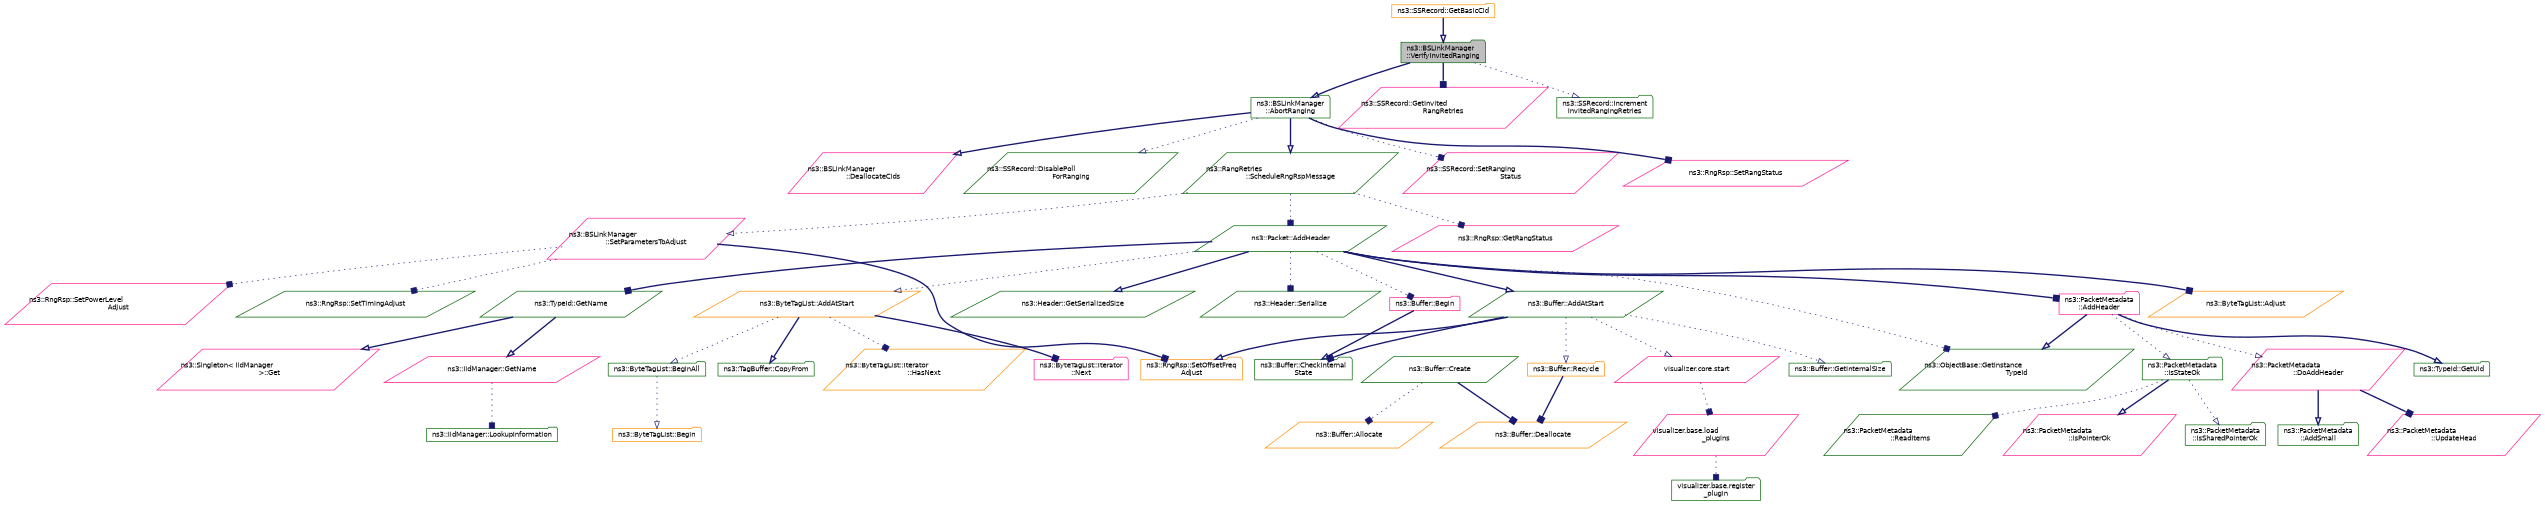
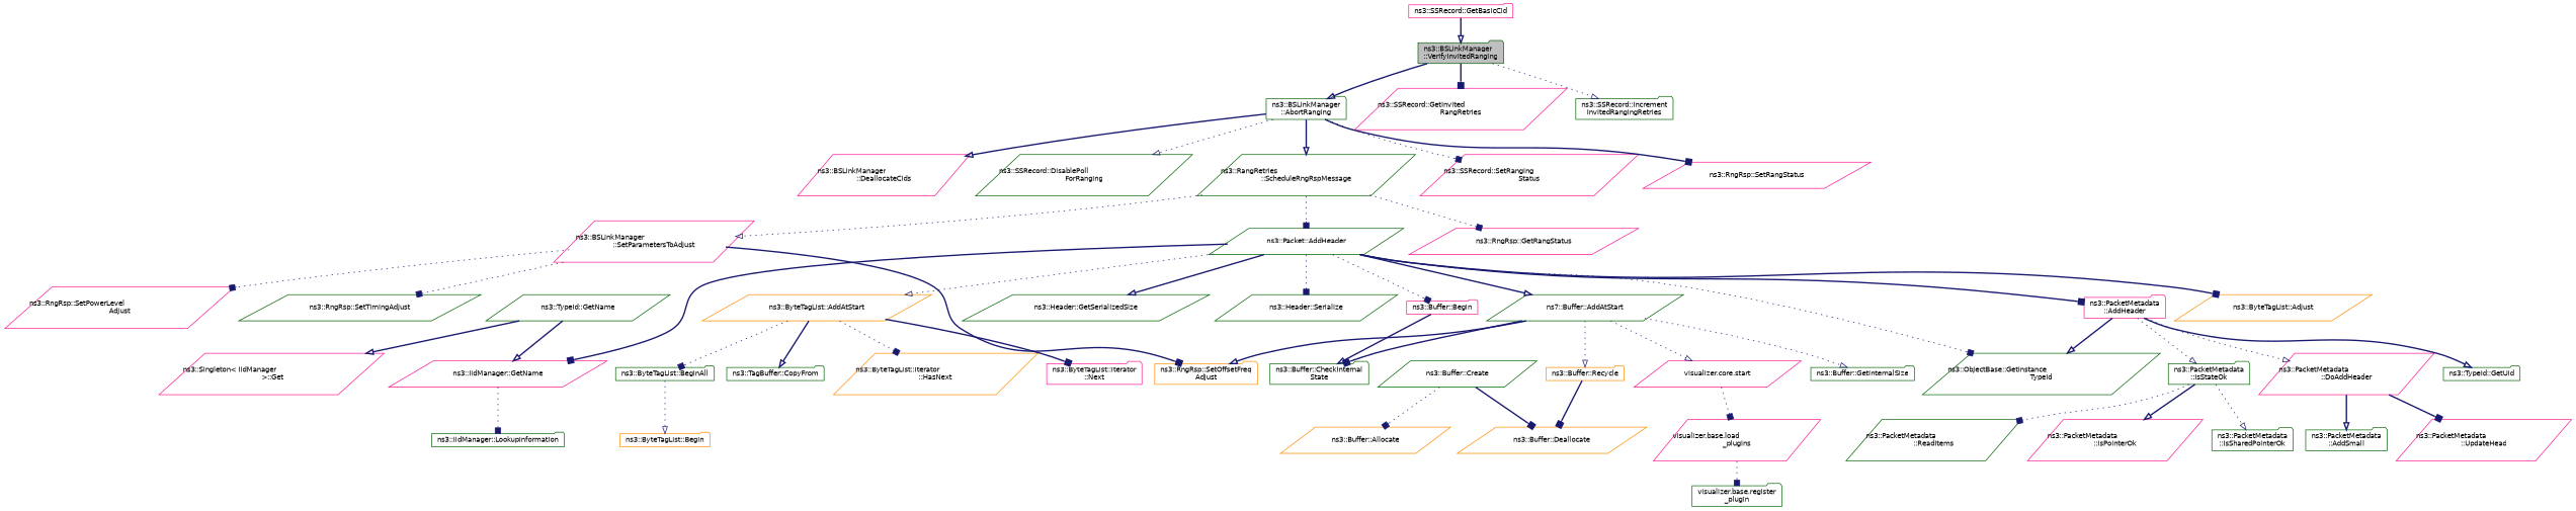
  digraph {
    rankdir=TB
    node [color=darkgreen fillcolor=white fontname=Helvetica fontsize=10 shape=parallelogram style=filled]
    edge [arrowhead=onormal color=midnightblue fontname=Helvetica fontsize=10 labelfontname=Helvetica labelfontsize=10 style=bold]
    n1 [fillcolor=grey75 fontcolor=black height=0.2 label="ns3::BSLinkManager\l::VerifyInvitedRanging" shape=folder width=0.4]
    n2 [height=0.2 label="ns3::BSLinkManager\l::AbortRanging" shape=folder width=0.4]
    n3 [color=deeppink height=0.2 label="ns3::SSRecord::GetInvited\lRangRetries" width=0.4]
    n4 [height=0.2 label="ns3::SSRecord::Increment\lInvitedRangingRetries" shape=folder width=0.4]
    n5 [color=deeppink height=0.2 label="ns3::BSLinkManager\l::DeallocateCids" width=0.4]
    n6 [height=0.2 label="ns3::SSRecord::DisablePoll\lForRanging" width=0.4]
    n7 [height=0.2 label="ns3::RangRetries\l::ScheduleRngRspMessage" width=0.4]
    n8 [color=deeppink height=0.2 label="ns3::SSRecord::SetRanging\lStatus" width=0.4]
    n9 [color=deeppink height=0.2 label="ns3::RngRsp::SetRangStatus" width=0.4]
-   n10 [color=darkorange height=0.2 label="ns3::SSRecord::GetBasicCid" shape=folder width=0.4]
+   n10 [color=deeppink height=0.2 label="ns3::SSRecord::GetBasicCid" shape=folder width=0.4]
    n11 [height=0.2 label="ns3::Packet::AddHeader" width=0.4]
    n12 [color=deeppink height=0.2 label="ns3::RngRsp::GetRangStatus" width=0.4]
    n13 [color=deeppink height=0.2 label="ns3::BSLinkManager\l::SetParametersToAdjust" width=0.4]
    n14 [color=darkorange height=0.2 label="ns3::ByteTagList::AddAtStart" width=0.4]
-   n15 [height=0.2 label="ns3::Buffer::AddAtStart" width=0.4]
+   n15 [height=0.2 label="ns7::Buffer::AddAtStart" width=0.4]
    n16 [color=deeppink height=0.2 label="ns3::PacketMetadata\l::AddHeader" shape=folder width=0.4]
    n17 [height=0.2 label="ns3::ObjectBase::GetInstance\lTypeId" width=0.4]
    n18 [color=darkorange height=0.2 label="ns3::ByteTagList::Adjust" width=0.4]
    n19 [color=deeppink height=0.2 label="ns3::Buffer::Begin" shape=folder width=0.4]
    n20 [height=0.2 label="ns3::TypeId::GetName" width=0.4]
    n21 [height=0.2 label="ns3::Header::GetSerializedSize" width=0.4]
    n22 [height=0.2 label="ns3::Header::Serialize" width=0.4]
    n23 [color=darkorange height=0.2 label="ns3::RngRsp::SetOffsetFreq\lAdjust" shape=folder width=0.4]
    n24 [color=deeppink height=0.2 label="ns3::RngRsp::SetPowerLevel\lAdjust" width=0.4]
    n25 [height=0.2 label="ns3::RngRsp::SetTimingAdjust" width=0.4]
    n26 [height=0.2 label="ns3::ByteTagList::BeginAll" shape=folder width=0.4]
    n27 [height=0.2 label="ns3::TagBuffer::CopyFrom" shape=folder width=0.4]
    n28 [color=darkorange height=0.2 label="ns3::ByteTagList::Iterator\l::HasNext" width=0.4]
    n29 [color=deeppink height=0.2 label="ns3::ByteTagList::Iterator\l::Next" shape=folder width=0.4]
    n30 [height=0.2 label="ns3::Buffer::CheckInternal\lState" shape=folder width=0.4]
    n31 [height=0.2 label="ns3::Buffer::GetInternalSize" shape=folder width=0.4]
    n32 [color=darkorange height=0.2 label="ns3::Buffer::Recycle" shape=folder width=0.4]
    n33 [color=deeppink height=0.2 label="visualizer.core.start" width=0.4]
    n34 [color=deeppink height=0.2 label="ns3::PacketMetadata\l::DoAddHeader" width=0.4]
    n35 [height=0.2 label="ns3::TypeId::GetUid" shape=folder width=0.4]
    n36 [height=0.2 label="ns3::PacketMetadata\l::IsStateOk" shape=folder width=0.4]
    n37 [color=deeppink height=0.2 label="ns3::Singleton\< IidManager\l \>::Get" width=0.4]
    n38 [color=deeppink height=0.2 label="ns3::IidManager::GetName" width=0.4]
    n39 [color=darkorange height=0.2 label="ns3::ByteTagList::Begin" shape=folder width=0.4]
    n40 [height=0.2 label="ns3::Buffer::Create" width=0.4]
    n41 [color=darkorange height=0.2 label="ns3::Buffer::Allocate" width=0.4]
    n42 [color=darkorange height=0.2 label="ns3::Buffer::Deallocate" width=0.4]
    n43 [color=deeppink height=0.2 label="visualizer.base.load\l_plugins" width=0.4]
    n44 [height=0.2 label="visualizer.base.register\l_plugin" shape=folder width=0.4]
    n45 [height=0.2 label="ns3::PacketMetadata\l::AddSmall" shape=folder width=0.4]
    n46 [color=deeppink height=0.2 label="ns3::PacketMetadata\l::UpdateHead" width=0.4]
    n47 [color=deeppink height=0.2 label="ns3::PacketMetadata\l::IsPointerOk" width=0.4]
    n48 [height=0.2 label="ns3::PacketMetadata\l::IsSharedPointerOk" shape=folder width=0.4]
    n49 [height=0.2 label="ns3::PacketMetadata\l::ReadItems" width=0.4]
    n50 [height=0.2 label="ns3::IidManager::LookupInformation" shape=folder width=0.4]
    n1 -> n2
    n1 -> n3 [arrowhead=box]
    n1 -> n4 [style=dotted]
    n2 -> n5
    n2 -> n6 [style=dotted]
    n2 -> n7
    n2 -> n8 [arrowhead=box style=dotted]
    n2 -> n9 [arrowhead=box]
    n7 -> n11 [arrowhead=box style=dotted]
    n7 -> n12 [arrowhead=box style=dotted]
    n7 -> n13 [style=dotted]
    n10 -> n1
    n11 -> n14 [style=dotted]
    n11 -> n15
    n11 -> n16 [arrowhead=box]
    n11 -> n17 [arrowhead=box style=dotted]
    n11 -> n18 [arrowhead=box]
    n11 -> n19 [arrowhead=box style=dotted]
-   n11 -> n20 [arrowhead=box]
+   n11 -> n38 [arrowhead=box]
    n11 -> n21
    n11 -> n22 [arrowhead=box style=dotted]
    n13 -> n23 [arrowhead=box]
    n13 -> n24 [arrowhead=box style=dotted]
    n13 -> n25 [arrowhead=box style=dotted]
-   n14 -> n26 [style=dotted]
+   n14 -> n26 [arrowhead=box style=dotted]
    n14 -> n27
    n14 -> n28 [arrowhead=box style=dotted]
    n14 -> n29 [arrowhead=box]
    n15 -> n23
    n15 -> n30 [arrowhead=box]
    n15 -> n31 [style=dotted]
    n15 -> n32 [style=dotted]
    n15 -> n33 [style=dotted]
    n16 -> n17
    n16 -> n34 [style=dotted]
    n16 -> n35
    n16 -> n36 [style=dotted]
    n19 -> n30
    n20 -> n37
    n20 -> n38
    n26 -> n39 [style=dotted]
    n32 -> n42 [arrowhead=box]
    n33 -> n43 [arrowhead=box style=dotted]
    n34 -> n45
    n34 -> n46 [arrowhead=box]
    n36 -> n47
    n36 -> n48 [style=dotted]
    n36 -> n49 [arrowhead=box style=dotted]
    n38 -> n50 [arrowhead=box style=dotted]
    n40 -> n41 [arrowhead=box style=dotted]
    n40 -> n42 [arrowhead=box]
    n43 -> n44 [arrowhead=box style=dotted]
  }
